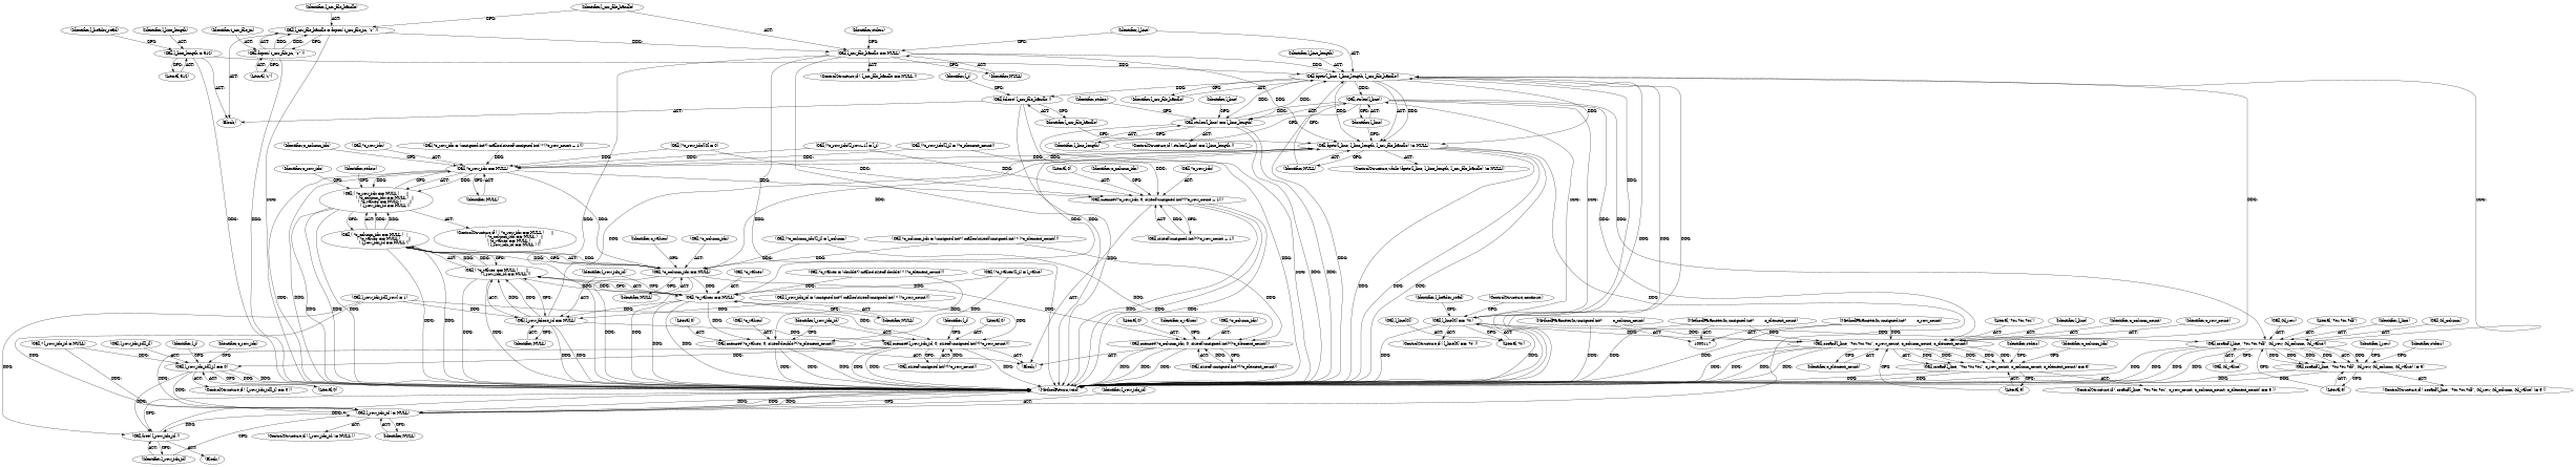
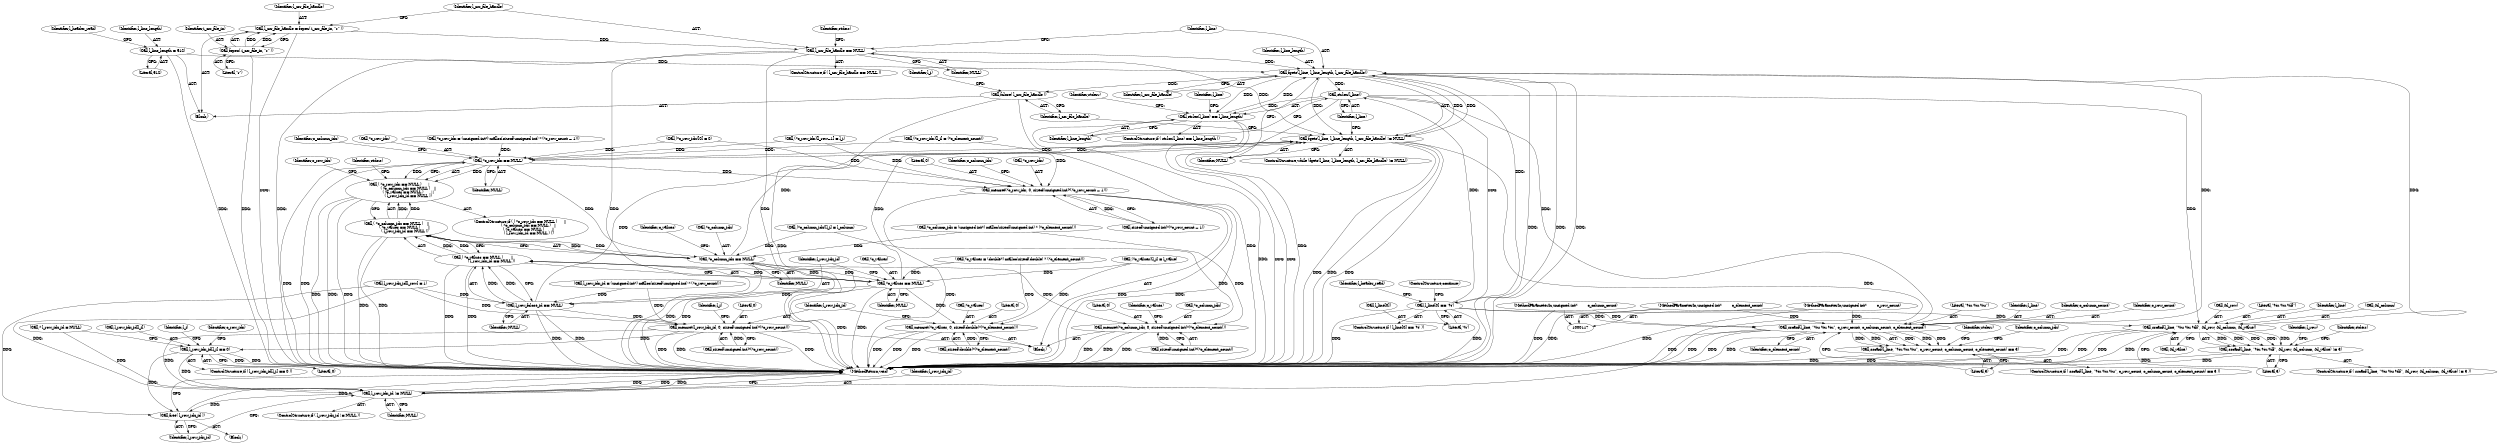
  digraph {
    n1 [label="(Call,fgets(l_line, l_line_length, l_csr_file_handle))"]
    n2 [label="(Call,strlen(l_line))"]
    n3 [label="(Call,strlen(l_line) == l_line_length)"]
    n4 [label="(Call,fgets(l_line, l_line_length, l_csr_file_handle) != NULL)"]
    n5 [label="(Call,fclose( l_csr_file_handle ))"]
    n6 [label="(MethodReturn,void)"]
    n7 [label="(Identifier,l_csr_file_handle)"]
    n8 [label="(Call,l_line[0] == '%')"]
    n9 [label="(Call,sscanf(l_line, \"%u %u %u\", o_row_count, o_column_count, o_element_count))"]
    n10 [label="(Call,sscanf(l_line, \"%u %u %lf\", &l_row, &l_column, &l_value))"]
    n11 [label="(Identifier,l_line)"]
    n12 [label="(Identifier,l_line_length)"]
    n13 [label="(ControlStructure,if ( strlen(l_line) == l_line_length ))"]
    n14 [label="(Call,*o_row_idx == NULL)"]
    n15 [label="(Call,l_row_idx_id != NULL)"]
    n16 [label="(ControlStructure,while (fgets(l_line, l_line_length, l_csr_file_handle) != NULL))"]
    n17 [label="(Identifier,NULL)"]
    n18 [label="(Block,)"]
    n19 [label="(Identifier,l_csr_file_handle)"]
    n20 [label="(Call,free( l_row_idx_id ))"]
    n21 [label="(ControlStructure,if ( l_line[0] == '%' ))"]
    n22 [label="(Literal,'%')"]
    n23 [label="(Call,sscanf(l_line, \"%u %u %u\", o_row_count, o_column_count, o_element_count) == 3)"]
    n24 [label="(Identifier,o_element_count)"]
    n25 [label="(Call,sscanf(l_line, \"%u %u %lf\", &l_row, &l_column, &l_value) != 3)"]
    n26 [label="(Call,&l_value)"]
    n27 [label="(ControlStructure,if ( sscanf(l_line, \"%u %u %u\", o_row_count, o_column_count, o_element_count) == 3 ))"]
    n28 [label="(Literal,3)"]
    n29 [label="(MethodParameterIn,unsigned int*         o_row_count)"]
    1000117
    n31 [label="(MethodParameterIn,unsigned int*         o_column_count)"]
    n32 [label="(MethodParameterIn,unsigned int*         o_element_count)"]
    n33 [label="(ControlStructure,if ( sscanf(l_line, \"%u %u %lf\", &l_row, &l_column, &l_value) != 3 ))"]
    n34 [label="(Literal,3)"]
    n35 [label="(Call,l_line_length = 512)"]
    n36 [label="(Literal,512)"]
    n37 [label="(Call,l_csr_file_handle == NULL)"]
    n38 [label="(ControlStructure,if ( l_csr_file_handle == NULL ))"]
    n39 [label="(Identifier,NULL)"]
    n40 [label="(Call,l_csr_file_handle = fopen( i_csr_file_in, \"r\" ))"]
    n41 [label="(Call,fopen( i_csr_file_in, \"r\" ))"]
    n42 [label="(Literal,\"r\")"]
    n43 [label="(Call,( *o_row_idx == NULL )      ||\n               ( *o_column_idx == NULL )   ||\n               ( *o_values == NULL )       ||\n               ( l_row_idx_id == NULL ))"]
    n44 [label="(Call,*o_column_idx == NULL)"]
    n45 [label="(Call,memset(*o_row_idx, 0, sizeof(unsigned int)*(*o_row_count + 1)))"]
    n46 [label="(Identifier,NULL)"]
    n47 [label="(ControlStructure,if ( l_row_idx_id != NULL ))"]
    n48 [label="(Identifier,NULL)"]
    n49 [label="(Call,( *o_column_idx == NULL )   ||\n               ( *o_values == NULL )       ||\n               ( l_row_idx_id == NULL ))"]
    n50 [label="(ControlStructure,if ( ( *o_row_idx == NULL )      ||\n               ( *o_column_idx == NULL )   ||\n               ( *o_values == NULL )       ||\n               ( l_row_idx_id == NULL ) ))"]
    n51 [label="(Call,*o_values == NULL)"]
    n52 [label="(Call,memset(*o_column_idx, 0, sizeof(unsigned int)*(*o_element_count)))"]
    n53 [label="(Identifier,NULL)"]
    n54 [label="(Block,)"]
    n55 [label="(Call,sizeof(unsigned int)*(*o_row_count + 1))"]
    n56 [label="(Call,( *o_values == NULL )       ||\n               ( l_row_idx_id == NULL ))"]
    n57 [label="(Call,l_row_fclose_id == NULL)"]
    n58 [label="(Call,memset(*o_values, 0, sizeof(double)*(*o_element_count)))"]
    n59 [label="(Identifier,NULL)"]
    n60 [label="(Call,sizeof(unsigned int)*(*o_element_count))"]
    n61 [label="(Call,memset(l_row_idx_id, 0, sizeof(unsigned int)*(*o_row_count)))"]
    n62 [label="(Identifier,NULL)"]
+   n63 [label="(Call,sizeof(double)*(*o_element_count))"]
    n64 [label="(Call,l_row_idx_id[l_i] == 0)"]
    n65 [label="(Call,sizeof(unsigned int)*(*o_row_count))"]
    n66 [label="(Literal,0)"]
    n67 [label="(ControlStructure,if ( l_row_idx_id[l_i] == 0 ))"]
    n68 [label="(Block,)"]
    n69 [label="(Identifier,l_row_idx_id)"]
    n70 [label="(Identifier,stderr)"]
    n71 [label="(Identifier,o_row_idx)"]
    n72 [label="(Literal,\"%u %u %u\")"]
    n73 [label="(Literal,0)"]
    n74 [label="(Identifier,stderr)"]
    n75 [label="(Identifier,l_i)"]
    n76 [label="(Call,*o_values = (double*) malloc(sizeof(double) * (*o_element_count)))"]
    n77 [label="(Call,&l_column)"]
    n78 [label="(Call,&l_row)"]
    n79 [label="(Call,*o_values)"]
    n80 [label="(Identifier,stderr)"]
    n81 [label="(Identifier,l_row)"]
    n82 [label="(Identifier,l_row_idx_id)"]
    n83 [label="(Identifier,stderr)"]
    n84 [label="(Call,l_row_idx_id[l_row] = 1)"]
    n85 [label="(Identifier,l_line)"]
    n86 [label="(Call,l_row_idx_id = (unsigned int*) malloc(sizeof(unsigned int) * (*o_row_count)))"]
    n87 [label="(Identifier,o_row_idx)"]
    n88 [label="(Identifier,l_i)"]
    n89 [label="(Call,(*o_column_idx)[l_i] = l_column)"]
    n90 [label="(Identifier,o_column_idx)"]
    n91 [label="(Identifier,l_header_read)"]
    n92 [label="(Literal,0)"]
    n93 [label="(Identifier,l_header_read)"]
    n94 [label="(Identifier,o_column_count)"]
    n95 [label="(Call,*o_column_idx = (unsigned int*) malloc(sizeof(unsigned int) * (*o_element_count)))"]
    n96 [label="(Literal,\"%u %u %lf\")"]
    n97 [label="(Identifier,l_csr_file_handle)"]
    n98 [label="(Call,l_line[0])"]
    n99 [label="(Identifier,l_line)"]
    n100 [label="(Call,*o_row_idx)"]
    n101 [label="(Call,*o_row_idx = (unsigned int*) malloc(sizeof(unsigned int) * (*o_row_count + 1)))"]
    n102 [label="(Identifier,l_line)"]
    n103 [label="(Identifier,l_csr_file_handle)"]
    n104 [label="(Call,(*o_row_idx)[l_i] = (*o_element_count))"]
    n105 [label="(Identifier,o_column_idx)"]
    n106 [label="(Identifier,o_values)"]
    n107 [label="(Identifier,l_line_length)"]
    n108 [label="(Literal,0)"]
    n109 [label="(ControlStructure,continue;)"]
    n110 [label="(Identifier,l_line)"]
    n111 [label="(Identifier,o_column_idx)"]
    n112 [label="(Identifier,l_row_idx_id)"]
    n113 [label="(Identifier,o_values)"]
    n114 [label="(Call,l_row_idx_id[l_i])"]
    n115 [label="(Identifier,l_i)"]
    n116 [label="(Call,* l_row_idx_id = NULL)"]
    n117 [label="(Call,(*o_row_idx)[0] = 0)"]
    n118 [label="(Call,(*o_values)[l_i] = l_value)"]
    n119 [label="(Call,*o_row_idx)"]
    n120 [label="(Call,*o_column_idx)"]
    n121 [label="(Identifier,o_row_count)"]
    n122 [label="(Call,*o_column_idx)"]
    n123 [label="(Identifier,l_line_length)"]
    n124 [label="(Identifier,l_row_idx_id)"]
    n125 [label="(Call,*o_values)"]
    n126 [label="(Identifier,i_csr_file_in)"]
    n127 [label="(Identifier,stderr)"]
    n128 [label="(Call,(*o_row_idx)[l_row+1] = l_i)"]
    n129 [label="(Literal,0)"]
    n1 -> n2 [label="DDG: "]
    n1 -> n3 [label="DDG: "]
    n1 -> n4 [label="AST: "]
    n1 -> n4 [label="DDG: "]
    n1 -> n4 [label="DDG: "]
    n1 -> n4 [label="DDG: "]
    n1 -> n5 [label="DDG: "]
    n1 -> n6 [label="DDG: "]
    n1 -> n6 [label="DDG: "]
    n1 -> n6 [label="DDG: "]
    n1 -> n7 [label="CFG: "]
    n2 -> n3 [label="AST: "]
    n2 -> n3 [label="DDG: "]
    n2 -> n6 [label="DDG: "]
    n2 -> n8 [label="DDG: "]
    n2 -> n9 [label="DDG: "]
    n2 -> n10 [label="DDG: "]
    n2 -> n11 [label="CFG: "]
    n3 -> n1 [label="DDG: "]
    n3 -> n6 [label="DDG: "]
    n3 -> n6 [label="DDG: "]
    n3 -> n6 [label="DDG: "]
    n3 -> n12 [label="CFG: "]
    n3 -> n13 [label="AST: "]
    n4 -> n6 [label="DDG: "]
    n4 -> n6 [label="DDG: "]
    n4 -> n6 [label="DDG: "]
    n4 -> n14 [label="DDG: "]
    n4 -> n15 [label="DDG: "]
    n4 -> n16 [label="AST: "]
    n4 -> n17 [label="CFG: "]
    n5 -> n6 [label="DDG: "]
    n5 -> n6 [label="DDG: "]
    n5 -> n18 [label="AST: "]
    n5 -> n19 [label="CFG: "]
    n6 -> n15 [label="CFG: "]
    n6 -> n20 [label="CFG: "]
    n7 -> n1 [label="AST: "]
    n8 -> n1 [label="DDG: "]
    n8 -> n2 [label="DDG: "]
    n8 -> n6 [label="DDG: "]
    n8 -> n6 [label="DDG: "]
    n8 -> n9 [label="DDG: "]
    n8 -> n10 [label="DDG: "]
    n8 -> n21 [label="AST: "]
    n8 -> n22 [label="CFG: "]
    n9 -> n1 [label="DDG: "]
    n9 -> n6 [label="DDG: "]
    n9 -> n6 [label="DDG: "]
    n9 -> n6 [label="DDG: "]
    n9 -> n6 [label="DDG: "]
    n9 -> n23 [label="AST: "]
    n9 -> n23 [label="DDG: "]
    n9 -> n23 [label="DDG: "]
    n9 -> n23 [label="DDG: "]
    n9 -> n23 [label="DDG: "]
    n9 -> n23 [label="DDG: "]
    n9 -> n24 [label="CFG: "]
    n10 -> n1 [label="DDG: "]
    n10 -> n6 [label="DDG: "]
    n10 -> n6 [label="DDG: "]
    n10 -> n6 [label="DDG: "]
    n10 -> n6 [label="DDG: "]
    n10 -> n25 [label="AST: "]
    n10 -> n25 [label="DDG: "]
    n10 -> n25 [label="DDG: "]
    n10 -> n25 [label="DDG: "]
    n10 -> n25 [label="DDG: "]
    n10 -> n25 [label="DDG: "]
    n10 -> n26 [label="CFG: "]
    n11 -> n2 [label="AST: "]
    n11 -> n4 [label="CFG: "]
    n12 -> n2 [label="CFG: "]
    n12 -> n3 [label="AST: "]
    n14 -> n4 [label="DDG: "]
    n14 -> n6 [label="DDG: "]
    n14 -> n6 [label="DDG: "]
    n14 -> n43 [label="AST: "]
    n14 -> n43 [label="DDG: "]
    n14 -> n43 [label="DDG: "]
    n14 -> n44 [label="DDG: "]
    n14 -> n45 [label="DDG: "]
    n14 -> n46 [label="CFG: "]
    n15 -> n6 [label="DDG: "]
    n15 -> n6 [label="DDG: "]
    n15 -> n6 [label="DDG: "]
    n15 -> n20 [label="DDG: "]
    n15 -> n47 [label="AST: "]
    n15 -> n48 [label="CFG: "]
    n17 -> n1 [label="CFG: "]
    n17 -> n4 [label="AST: "]
    n19 -> n4 [label="CFG: "]
    n19 -> n5 [label="AST: "]
    n20 -> n6 [label="DDG: "]
    n20 -> n68 [label="AST: "]
    n20 -> n69 [label="CFG: "]
    n22 -> n8 [label="AST: "]
    n23 -> n6 [label="DDG: "]
    n23 -> n6 [label="DDG: "]
    n23 -> n27 [label="AST: "]
    n23 -> n28 [label="CFG: "]
    n24 -> n9 [label="AST: "]
    n25 -> n6 [label="DDG: "]
    n25 -> n6 [label="DDG: "]
    n25 -> n33 [label="AST: "]
    n25 -> n34 [label="CFG: "]
    n26 -> n10 [label="AST: "]
    n28 -> n9 [label="CFG: "]
    n28 -> n23 [label="AST: "]
    n29 -> n6 [label="DDG: "]
    n29 -> n9 [label="DDG: "]
    n29 -> 1000117 [label="AST: "]
    n31 -> n6 [label="DDG: "]
    n31 -> n9 [label="DDG: "]
    n31 -> 1000117 [label="AST: "]
    n32 -> n6 [label="DDG: "]
    n32 -> n9 [label="DDG: "]
    n32 -> 1000117 [label="AST: "]
    n34 -> n10 [label="CFG: "]
    n34 -> n25 [label="AST: "]
    n35 -> n1 [label="DDG: "]
    n35 -> n6 [label="DDG: "]
    n35 -> n18 [label="AST: "]
    n35 -> n36 [label="CFG: "]
    n36 -> n35 [label="AST: "]
    n37 -> n1 [label="DDG: "]
    n37 -> n4 [label="DDG: "]
    n37 -> n6 [label="DDG: "]
    n37 -> n6 [label="DDG: "]
    n37 -> n6 [label="DDG: "]
    n37 -> n38 [label="AST: "]
    n37 -> n39 [label="CFG: "]
    n39 -> n37 [label="AST: "]
    n40 -> n6 [label="DDG: "]
    n40 -> n18 [label="AST: "]
    n40 -> n37 [label="DDG: "]
    n40 -> n41 [label="CFG: "]
    n41 -> n6 [label="DDG: "]
    n41 -> n40 [label="AST: "]
    n41 -> n40 [label="DDG: "]
    n41 -> n40 [label="DDG: "]
    n41 -> n42 [label="CFG: "]
    n42 -> n41 [label="AST: "]
    n43 -> n6 [label="DDG: "]
    n43 -> n6 [label="DDG: "]
    n43 -> n6 [label="DDG: "]
    n43 -> n14 [label="CFG: "]
    n43 -> n49 [label="CFG: "]
    n43 -> n50 [label="AST: "]
    n44 -> n4 [label="DDG: "]
    n44 -> n6 [label="DDG: "]
    n44 -> n6 [label="DDG: "]
    n44 -> n49 [label="AST: "]
    n44 -> n49 [label="DDG: "]
    n44 -> n49 [label="DDG: "]
    n44 -> n51 [label="DDG: "]
    n44 -> n52 [label="DDG: "]
    n44 -> n53 [label="CFG: "]
    n45 -> n6 [label="DDG: "]
    n45 -> n6 [label="DDG: "]
    n45 -> n6 [label="DDG: "]
    n45 -> n54 [label="AST: "]
    n45 -> n55 [label="CFG: "]
    n46 -> n14 [label="AST: "]
    n48 -> n15 [label="AST: "]
    n49 -> n6 [label="DDG: "]
    n49 -> n6 [label="DDG: "]
    n49 -> n43 [label="AST: "]
    n49 -> n43 [label="DDG: "]
    n49 -> n43 [label="DDG: "]
    n49 -> n44 [label="CFG: "]
    n49 -> n56 [label="CFG: "]
    n51 -> n4 [label="DDG: "]
    n51 -> n6 [label="DDG: "]
    n51 -> n6 [label="DDG: "]
    n51 -> n56 [label="AST: "]
    n51 -> n56 [label="DDG: "]
    n51 -> n56 [label="DDG: "]
    n51 -> n57 [label="DDG: "]
    n51 -> n58 [label="DDG: "]
    n51 -> n59 [label="CFG: "]
    n52 -> n6 [label="DDG: "]
    n52 -> n6 [label="DDG: "]
    n52 -> n6 [label="DDG: "]
    n52 -> n54 [label="AST: "]
    n52 -> n60 [label="CFG: "]
    n53 -> n44 [label="AST: "]
    n55 -> n45 [label="AST: "]
    n55 -> n45 [label="DDG: "]
    n56 -> n6 [label="DDG: "]
    n56 -> n6 [label="DDG: "]
    n56 -> n49 [label="AST: "]
    n56 -> n49 [label="DDG: "]
    n56 -> n49 [label="DDG: "]
    n56 -> n51 [label="CFG: "]
    n56 -> n57 [label="CFG: "]
    n57 -> n4 [label="DDG: "]
    n57 -> n6 [label="DDG: "]
    n57 -> n6 [label="DDG: "]
    n57 -> n56 [label="AST: "]
    n57 -> n56 [label="DDG: "]
    n57 -> n56 [label="DDG: "]
    n57 -> n61 [label="DDG: "]
    n57 -> n62 [label="CFG: "]
    n58 -> n6 [label="DDG: "]
    n58 -> n6 [label="DDG: "]
    n58 -> n6 [label="DDG: "]
    n58 -> n54 [label="AST: "]
+   n58 -> n63 [label="CFG: "]
    n59 -> n51 [label="AST: "]
    n60 -> n52 [label="AST: "]
    n60 -> n52 [label="DDG: "]
    n61 -> n6 [label="DDG: "]
    n61 -> n6 [label="DDG: "]
    n61 -> n6 [label="DDG: "]
    n61 -> n15 [label="DDG: "]
    n61 -> n54 [label="AST: "]
    n61 -> n64 [label="DDG: "]
    n61 -> n65 [label="CFG: "]
    n62 -> n57 [label="AST: "]
+   n63 -> n58 [label="AST: "]
+   n63 -> n58 [label="DDG: "]
    n64 -> n6 [label="DDG: "]
    n64 -> n6 [label="DDG: "]
    n64 -> n15 [label="DDG: "]
    n64 -> n20 [label="DDG: "]
    n64 -> n66 [label="CFG: "]
    n64 -> n67 [label="AST: "]
    n65 -> n61 [label="AST: "]
    n65 -> n61 [label="DDG: "]
    n66 -> n64 [label="AST: "]
    n69 -> n15 [label="CFG: "]
    n69 -> n20 [label="AST: "]
    n70 -> n3 [label="CFG: "]
    n71 -> n64 [label="CFG: "]
    n72 -> n9 [label="AST: "]
    n73 -> n45 [label="AST: "]
    n74 -> n23 [label="CFG: "]
    n75 -> n5 [label="CFG: "]
    n76 -> n51 [label="DDG: "]
    n76 -> n58 [label="DDG: "]
    n77 -> n10 [label="AST: "]
    n78 -> n10 [label="AST: "]
    n79 -> n58 [label="AST: "]
    n80 -> n43 [label="CFG: "]
    n81 -> n25 [label="CFG: "]
    n82 -> n58 [label="CFG: "]
    n82 -> n61 [label="AST: "]
    n83 -> n25 [label="CFG: "]
    n84 -> n15 [label="DDG: "]
    n84 -> n20 [label="DDG: "]
    n84 -> n57 [label="DDG: "]
    n84 -> n61 [label="DDG: "]
    n85 -> n9 [label="AST: "]
    n86 -> n57 [label="DDG: "]
    n86 -> n61 [label="DDG: "]
    n87 -> n43 [label="CFG: "]
    n88 -> n61 [label="CFG: "]
    n89 -> n44 [label="DDG: "]
    n89 -> n52 [label="DDG: "]
    n90 -> n45 [label="CFG: "]
    n91 -> n8 [label="CFG: "]
    n92 -> n52 [label="AST: "]
    n93 -> n35 [label="CFG: "]
    n94 -> n9 [label="AST: "]
    n95 -> n44 [label="DDG: "]
    n95 -> n52 [label="DDG: "]
    n96 -> n10 [label="AST: "]
    n97 -> n40 [label="AST: "]
    n98 -> n22 [label="AST: "]
    n99 -> n1 [label="AST: "]
    n99 -> n37 [label="CFG: "]
    n100 -> n14 [label="AST: "]
    n101 -> n14 [label="DDG: "]
    n102 -> n10 [label="AST: "]
    n103 -> n37 [label="AST: "]
    n103 -> n40 [label="CFG: "]
    n104 -> n14 [label="DDG: "]
    n104 -> n45 [label="DDG: "]
    n105 -> n14 [label="CFG: "]
    n106 -> n44 [label="CFG: "]
    n107 -> n1 [label="AST: "]
    n108 -> n58 [label="AST: "]
    n109 -> n8 [label="CFG: "]
    n110 -> n3 [label="CFG: "]
    n111 -> n23 [label="CFG: "]
    n112 -> n51 [label="CFG: "]
    n112 -> n57 [label="AST: "]
    n113 -> n52 [label="CFG: "]
    n114 -> n64 [label="AST: "]
    n115 -> n64 [label="CFG: "]
    n116 -> n15 [label="DDG: "]
-   n116 -> n64 [label="DDG: "]
+   n116 -> n64 [label="CFG: "]
    n117 -> n14 [label="DDG: "]
    n117 -> n45 [label="DDG: "]
    n118 -> n51 [label="DDG: "]
    n118 -> n58 [label="DDG: "]
    n119 -> n45 [label="AST: "]
    n120 -> n44 [label="AST: "]
    n121 -> n9 [label="AST: "]
    n122 -> n52 [label="AST: "]
    n123 -> n35 [label="AST: "]
    n124 -> n15 [label="AST: "]
    n125 -> n51 [label="AST: "]
    n126 -> n41 [label="AST: "]
    n127 -> n37 [label="CFG: "]
    n128 -> n14 [label="DDG: "]
    n128 -> n45 [label="DDG: "]
    n129 -> n61 [label="AST: "]
  }
